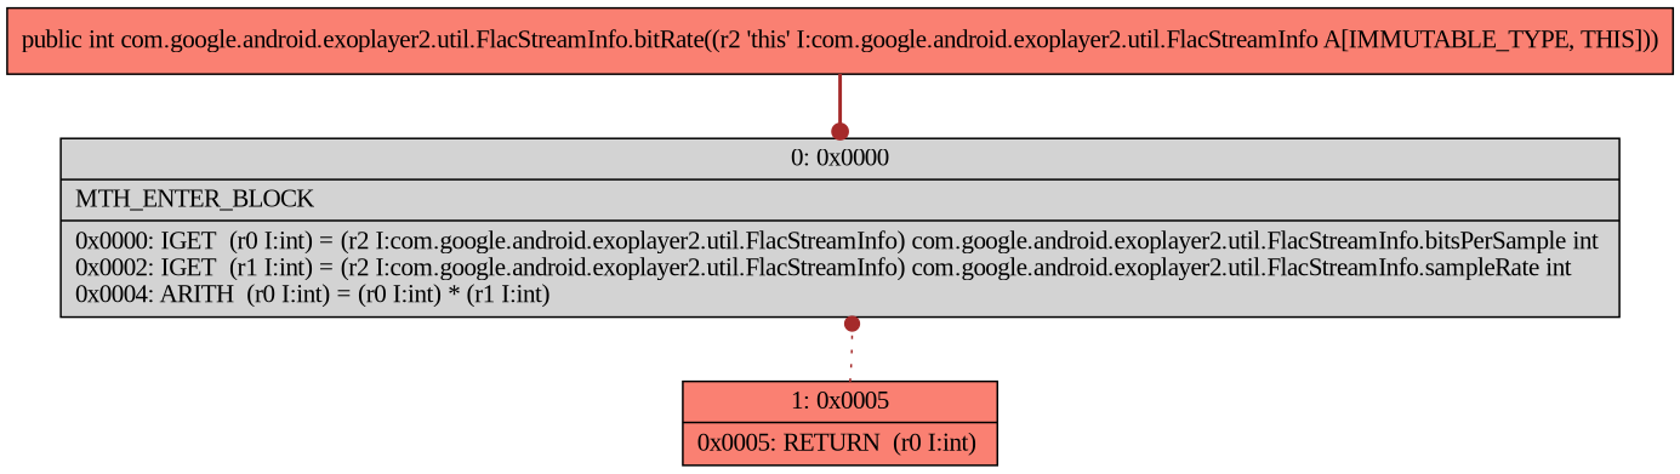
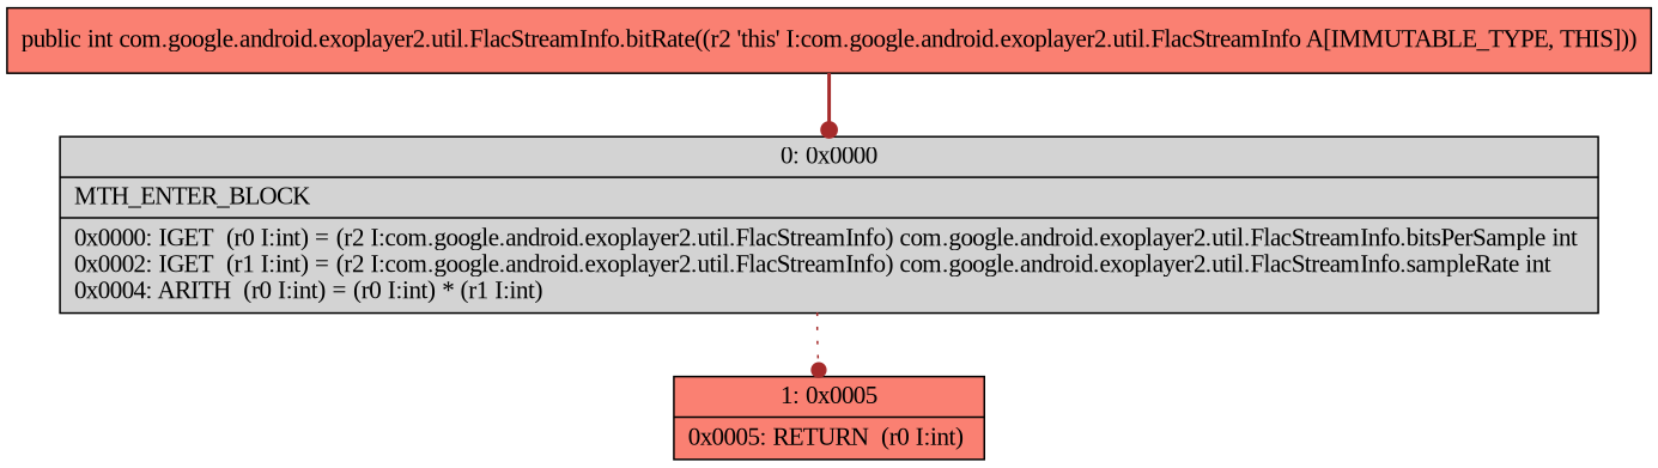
  digraph {
    fontname="Liberation Serif"
    node [shape=record style=filled fillcolor=salmon fontname="Liberation Serif"]
    edge [color=brown arrowhead=dot fontname="Liberation Serif"]
    n1 [label="{0\:\ 0x0000|MTH_ENTER_BLOCK\l|0x0000: IGET  (r0 I:int) = (r2 I:com.google.android.exoplayer2.util.FlacStreamInfo) com.google.android.exoplayer2.util.FlacStreamInfo.bitsPerSample int \l0x0002: IGET  (r1 I:int) = (r2 I:com.google.android.exoplayer2.util.FlacStreamInfo) com.google.android.exoplayer2.util.FlacStreamInfo.sampleRate int \l0x0004: ARITH  (r0 I:int) = (r0 I:int) * (r1 I:int) \l}" fillcolor=lightgrey]
    n2 [label="{1\:\ 0x0005|0x0005: RETURN  (r0 I:int) \l}"]
    n3 [label="{public int com.google.android.exoplayer2.util.FlacStreamInfo.bitRate((r2 'this' I:com.google.android.exoplayer2.util.FlacStreamInfo A[IMMUTABLE_TYPE, THIS])) }"]
-   n2 -> n1 [style=dotted]
+   n1 -> n2 [style=dotted]
    n3 -> n1 [style=bold]
  }
